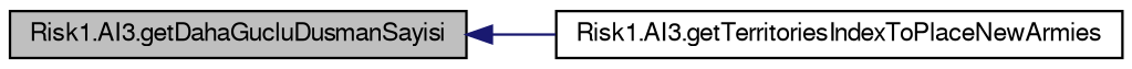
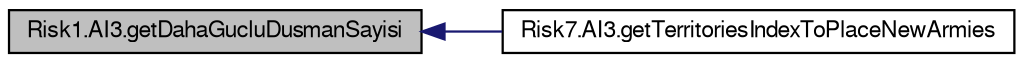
  digraph {
    rankdir=LR
    node [color=black fontname=FreeSans fontsize=10 shape=record]
    n1 [fillcolor=grey75 fontcolor=black height=0.2 label="Risk1.AI3.getDahaGucluDusmanSayisi" style=filled width=0.4]
-   n2 [height=0.2 label="Risk1.AI3.getTerritoriesIndexToPlaceNewArmies" width=0.4]
+   n2 [height=0.2 label="Risk7.AI3.getTerritoriesIndexToPlaceNewArmies" width=0.4]
    n1 -> n2 [color=midnightblue dir=back fontname=FreeSans fontsize=10 labelfontname=FreeSans labelfontsize=10 style=solid]
  }
